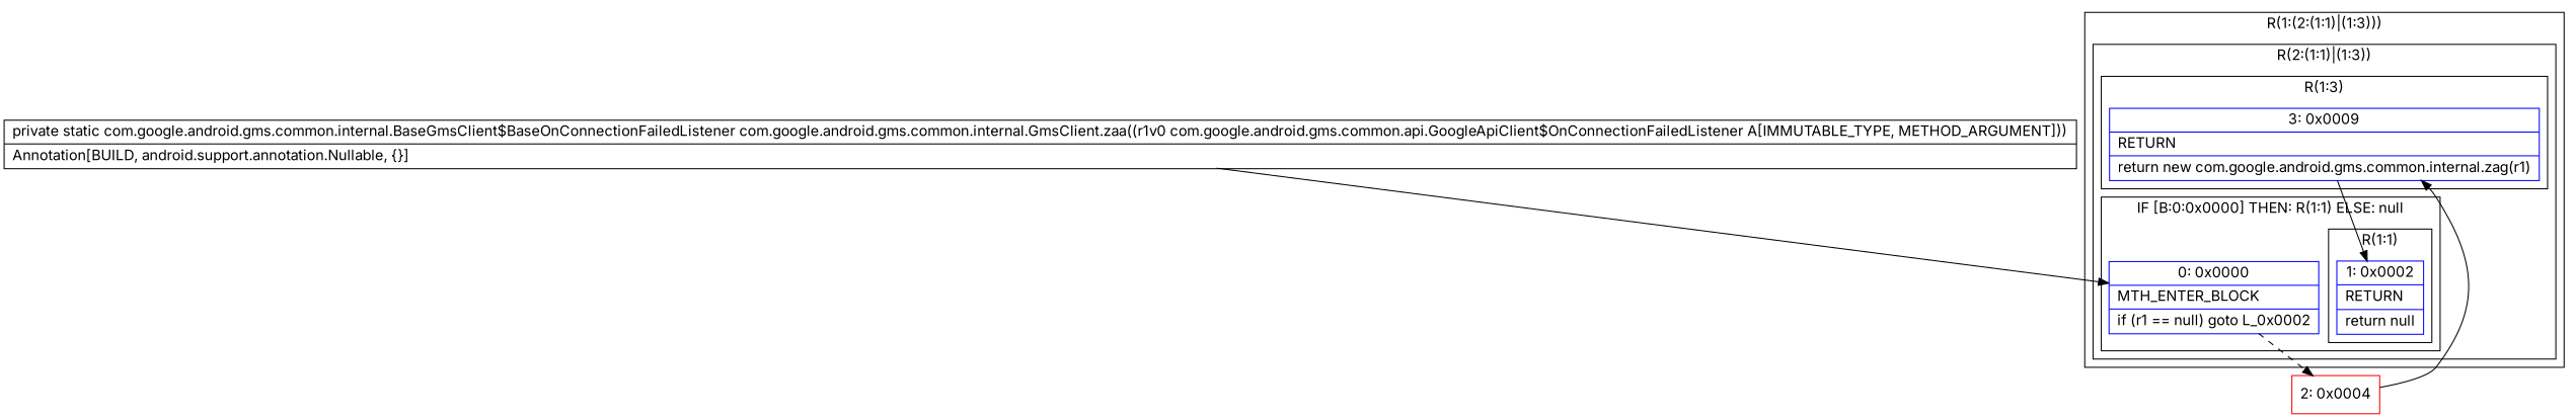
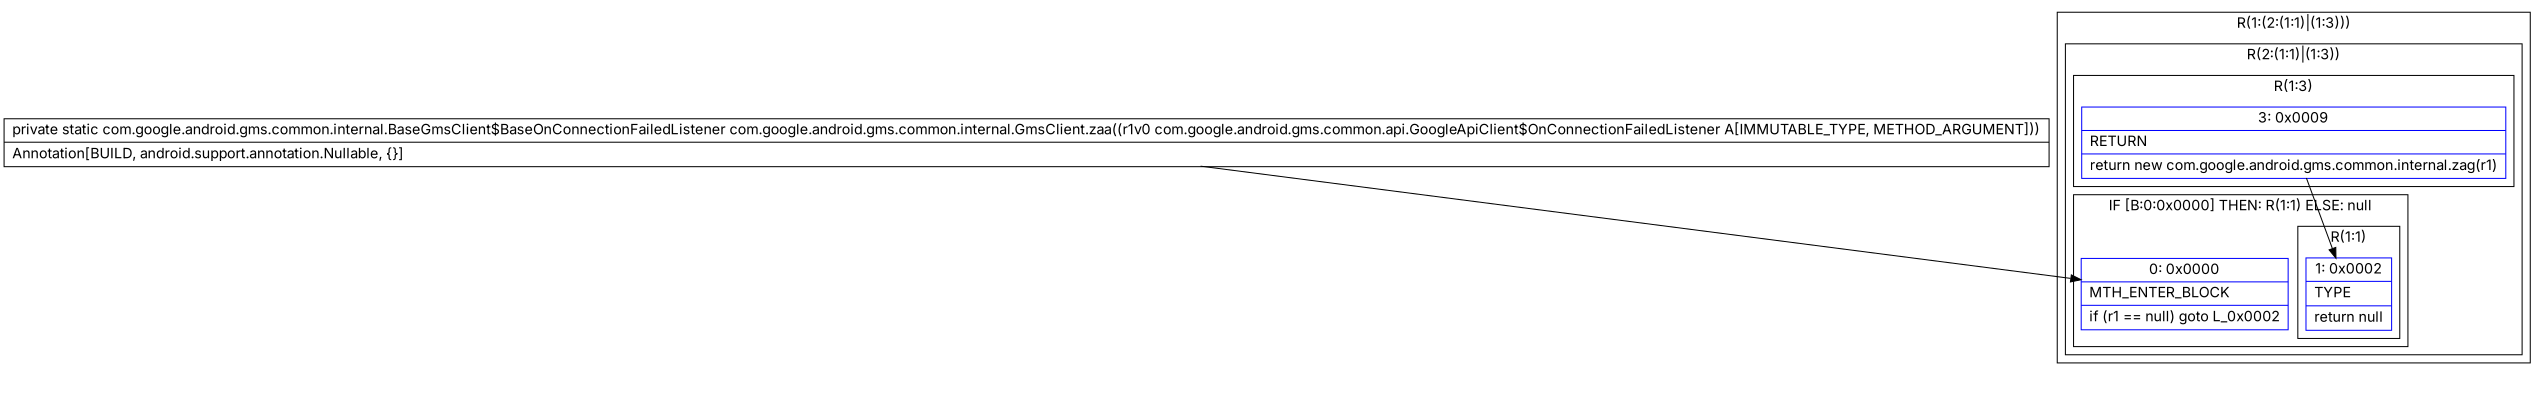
  digraph {
    fontname=Inter
    node [color=blue fontname=Inter shape=record]
    edge [fontname=Inter]
-   n1 [label="{1\:\ 0x0002|RETURN\l|return null\l}"]
+   n1 [label="{1\:\ 0x0002|TYPE\l|return null\l}"]
    n2 [label="{0\:\ 0x0000|MTH_ENTER_BLOCK\l|if (r1 == null) goto L_0x0002\l}"]
    n3 [label="{3\:\ 0x0009|RETURN\l|return new com.google.android.gms.common.internal.zag(r1)\l}"]
-   n4 [color=red label="{2\:\ 0x0004}"]
    n5 [label="{private static com.google.android.gms.common.internal.BaseGmsClient$BaseOnConnectionFailedListener com.google.android.gms.common.internal.GmsClient.zaa((r1v0 com.google.android.gms.common.api.GoogleApiClient$OnConnectionFailedListener A[IMMUTABLE_TYPE, METHOD_ARGUMENT]))  | Annotation[BUILD, android.support.annotation.Nullable, \{\}]\l}" color=""]
    subgraph cluster_1 {
      label="R(1:(2:(1:1)|(1:3)))"
      subgraph cluster_2 {
        label="R(2:(1:1)|(1:3))"
        subgraph cluster_3 {
          label="IF [B:0:0x0000] THEN: R(1:1) ELSE: null"
          n2
          subgraph cluster_4 {
            label="R(1:1)"
            n1
          }
        }
        subgraph cluster_5 {
          label="R(1:3)"
          n3
        }
      }
    }
-   n2 -> n4 [style=dashed]
    n3 -> n1
-   n4 -> n3
    n5 -> n2
  }
